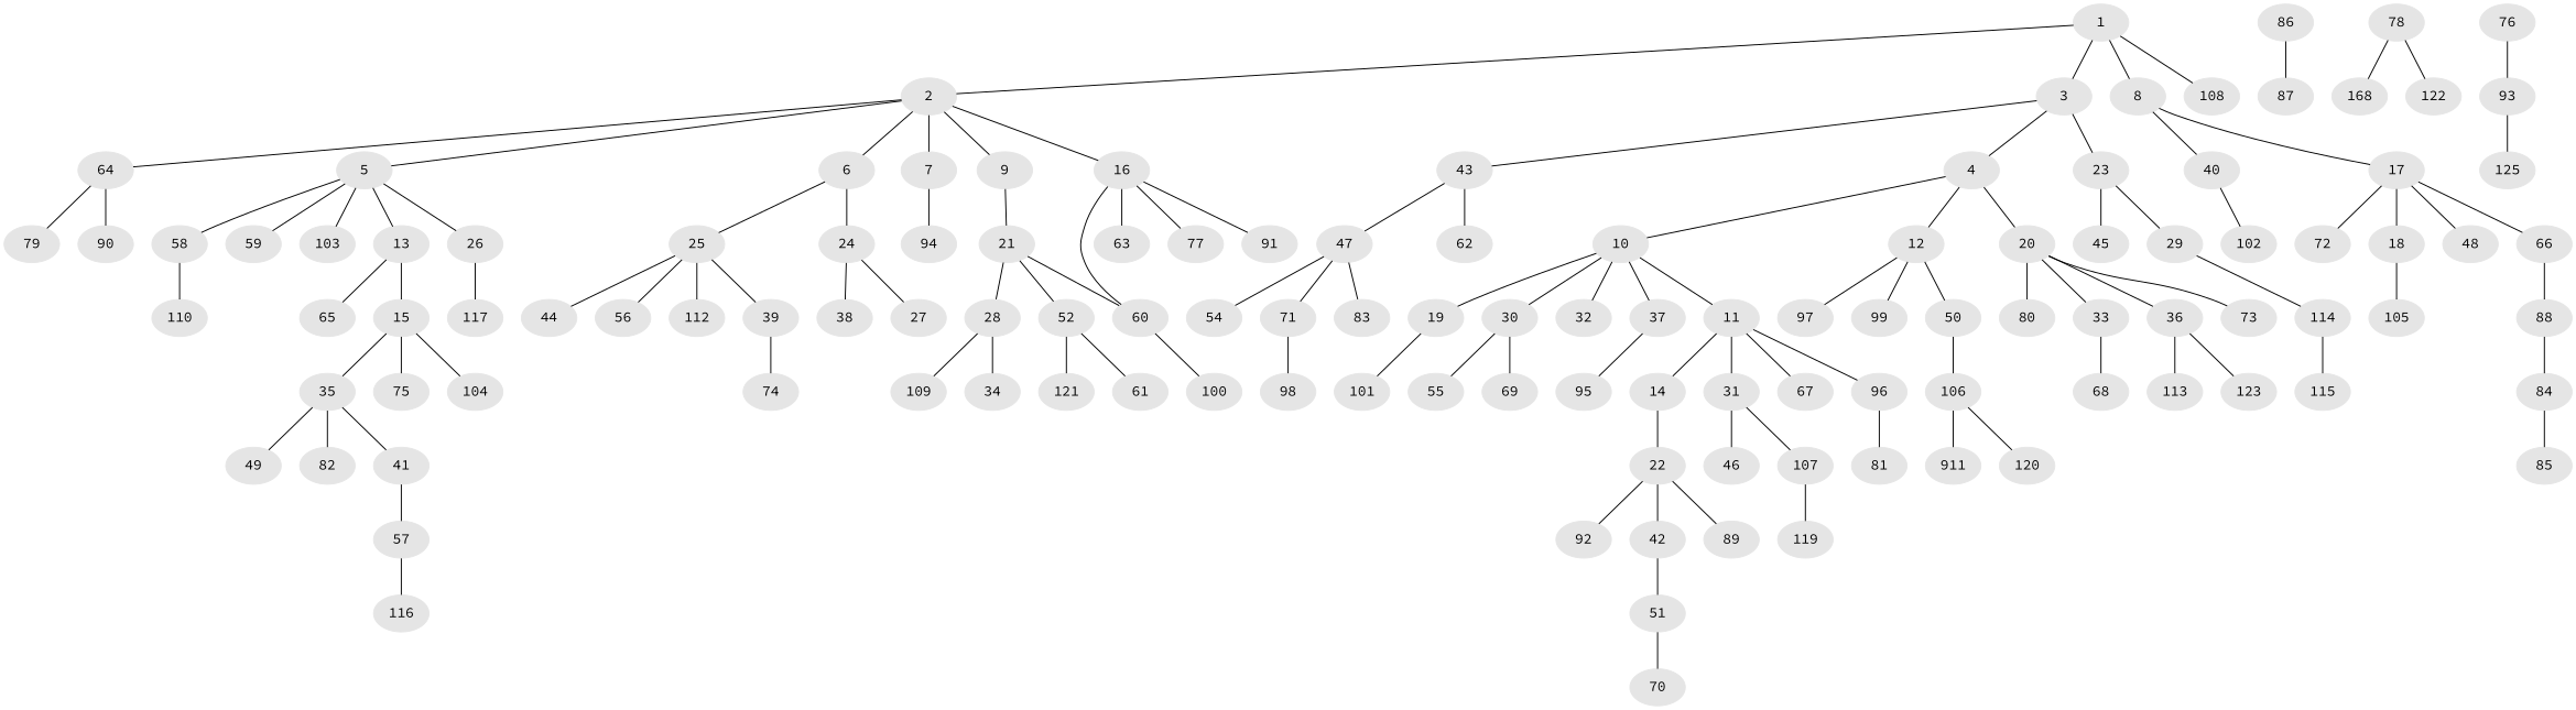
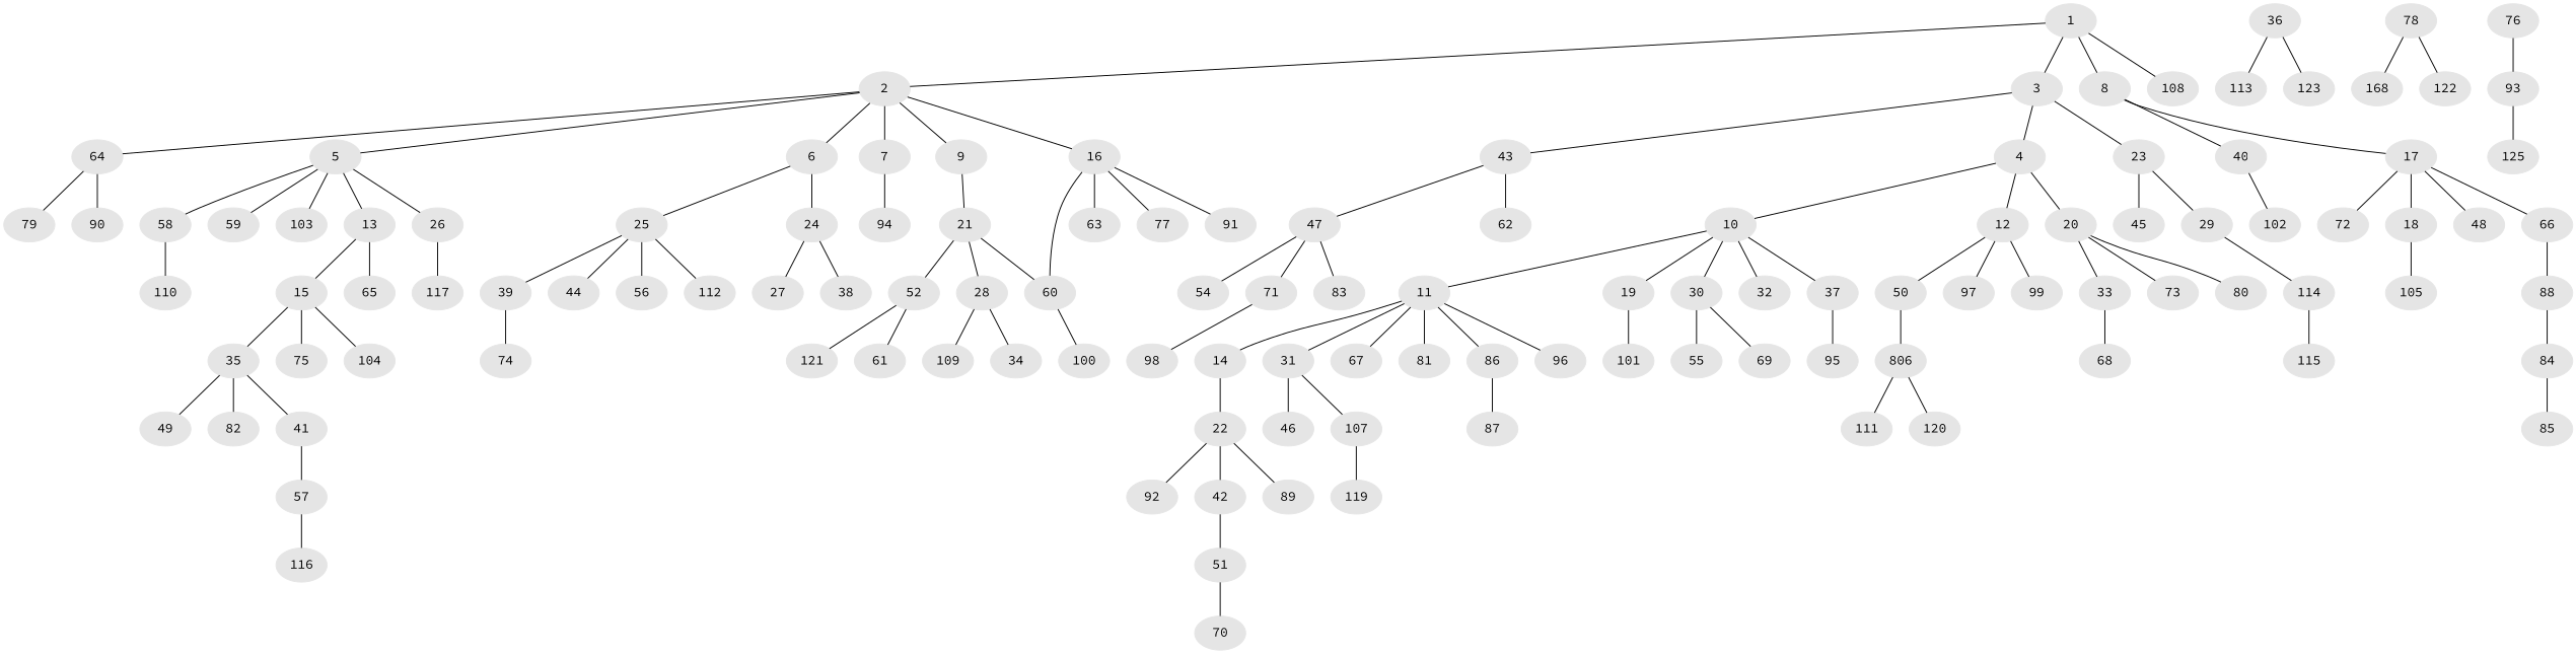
  graph {
    fontname="Source Code Pro"
    node [color=gray90 fontname="Source Code Pro" style=filled]
    edge [fontname="Source Code Pro"]
    1
    2
    3
    8
    108
    5
    6
    7
    9
    16
    64
    4
    23
    43
    17
    40
    13
    26
    58
    59
    103
    24
    25
    94
    21
    63
    77
    91
    60
    79
    90
    10
    12
    20
    29
    45
    47
    62
    11
    19
    30
    32
    37
    50
    97
    99
    33
    36
    73
    80
    15
    65
    117
    110
    27
    38
    39
    44
    56
    112
    18
    48
    66
    72
    102
    28
    52
    14
    31
    67
    81
    86
    96
    101
    55
    69
    95
    22
    46
    107
    87
-   106
+   106 [label=806]
    35
    75
    104
    42
    89
    92
    41
    49
    82
    n92 [label=168]
    78
    122
    105
    88
    68
    113
    123
    34
    109
    61
    121
    100
    51
    114
    74
    115
    119
    57
    116
    70
    54
    71
    83
    98
-   111 [label=911]
+   111
    120
    76
    93
    84
    85
    125
    1 -- 2
    1 -- 3
    1 -- 8
    1 -- 108
    2 -- 5
    2 -- 6
    2 -- 7
    2 -- 9
    2 -- 16
    2 -- 64
    3 -- 4
    3 -- 23
    3 -- 43
    8 -- 17
    8 -- 40
    5 -- 13
    5 -- 26
    5 -- 58
    5 -- 59
    5 -- 103
    6 -- 24
    6 -- 25
    7 -- 94
    9 -- 21
    16 -- 63
    16 -- 77
    16 -- 91
    16 -- 60
    64 -- 79
    64 -- 90
    4 -- 10
    4 -- 12
    4 -- 20
    23 -- 29
    23 -- 45
    43 -- 47
    43 -- 62
    17 -- 18
    17 -- 48
    17 -- 66
    17 -- 72
    40 -- 102
    13 -- 15
    13 -- 65
    26 -- 117
    58 -- 110
    24 -- 27
    24 -- 38
    25 -- 39
    25 -- 44
    25 -- 56
    25 -- 112
    21 -- 60
    21 -- 28
    21 -- 52
    60 -- 100
    10 -- 11
    10 -- 19
    10 -- 30
    10 -- 32
    10 -- 37
    12 -- 50
    12 -- 97
    12 -- 99
    20 -- 33
-   20 -- 36
    20 -- 73
    20 -- 80
    29 -- 114
    47 -- 54
    47 -- 71
    47 -- 83
    11 -- 14
    11 -- 31
    11 -- 67
-   96 -- 81
+   11 -- 81
+   11 -- 86
    11 -- 96
    19 -- 101
    30 -- 55
    30 -- 69
    37 -- 95
    50 -- 106
    33 -- 68
    36 -- 113
    36 -- 123
    15 -- 35
    15 -- 75
    15 -- 104
    39 -- 74
    18 -- 105
    66 -- 88
    28 -- 34
    28 -- 109
    52 -- 61
    52 -- 121
    14 -- 22
    31 -- 46
    31 -- 107
    86 -- 87
    22 -- 42
    22 -- 89
    22 -- 92
    107 -- 119
    106 -- 111
    106 -- 120
    35 -- 41
    35 -- 49
    35 -- 82
    42 -- 51
    41 -- 57
    78 -- n92
    78 -- 122
    88 -- 84
    51 -- 70
    114 -- 115
    57 -- 116
    71 -- 98
    76 -- 93
    93 -- 125
    84 -- 85
  }
